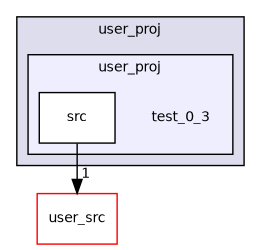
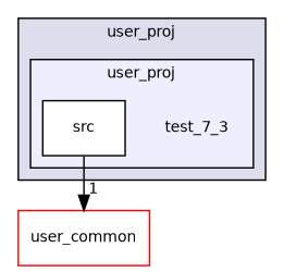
  digraph {
    compound=true
    node [fontname=Helvetica fontsize=10 shape=box fillcolor=white style=filled]
-   n1 [label=test_0_3 shape=plaintext fillcolor="" style=""]
+   n1 [label=test_7_3 shape=plaintext fillcolor="" style=""]
    n2 [label=src]
-   n3 [color=red label=user_src]
+   n3 [color=red label=user_common]
    subgraph cluster_1 {
      bgcolor="#ddddee"
      fontname=Helvetica
      fontsize=10
      label=user_proj
      pencolor=black
      subgraph cluster_2 {
        bgcolor="#eeeeff"
        fontname=Helvetica
        fontsize=10
        pencolor=black
        n1
        n2
      }
    }
    n2 -> n3 [headlabel=1 labeldistance=1.5 labelfontname=Helvetica labelfontsize=10]
  }
